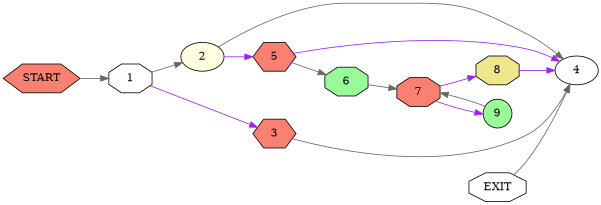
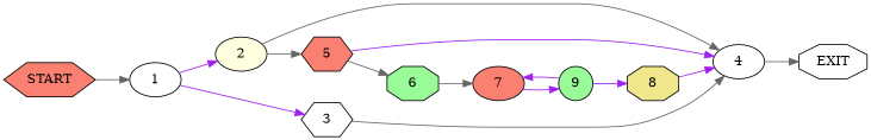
  digraph {
    rankdir=LR
    node [fillcolor=salmon shape=ellipse style=filled]
    edge [color=gray40]
    n1 [label=START shape=hexagon]
-   1 [fillcolor=white shape=octagon]
+   1 [fillcolor=white]
    2 [fillcolor=lightyellow]
-   3 [shape=hexagon]
+   3 [fillcolor=white shape=hexagon]
    n5 [fillcolor=white label=EXIT shape=octagon]
    4 [fillcolor=white]
    5 [shape=hexagon]
    6 [fillcolor=palegreen shape=octagon]
-   7 [shape=octagon]
+   7
    8 [fillcolor=khaki shape=octagon]
    9 [fillcolor=palegreen shape=circle]
    n1 -> 1
-   1 -> 2
+   1 -> 2 [color=purple]
    1 -> 3 [color=purple]
    2 -> 4
-   2 -> 5 [color=purple]
+   2 -> 5
    3 -> 4
-   n5 -> 4
+   4 -> n5
    5 -> 4 [color=purple]
    5 -> 6
    6 -> 7
-   7 -> 8 [color=purple]
+   9 -> 8 [color=purple]
    7 -> 9 [color=purple]
    8 -> 4 [color=purple]
-   9 -> 7
+   9 -> 7 [color=purple]
  }
